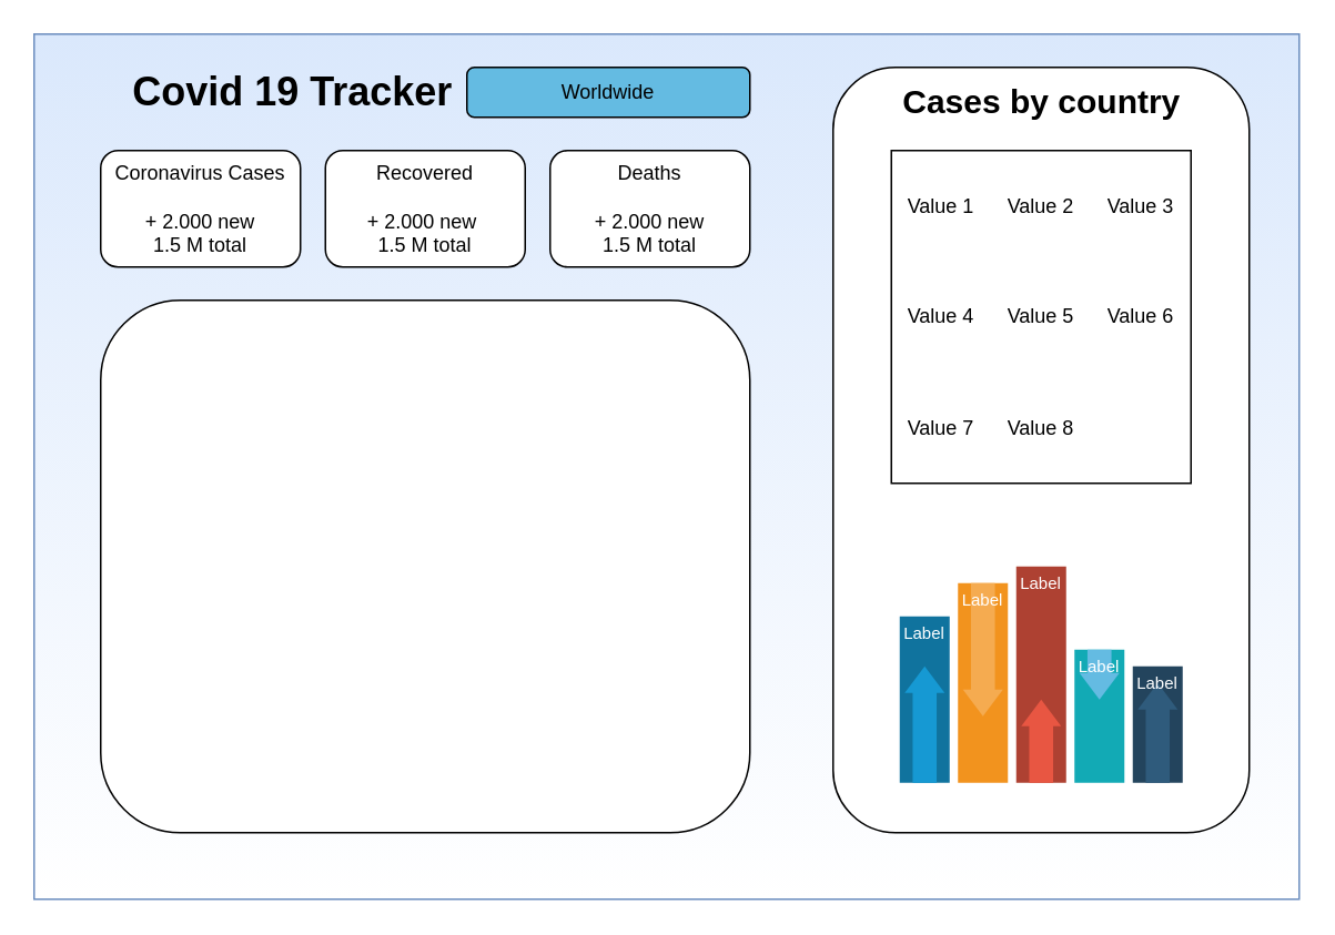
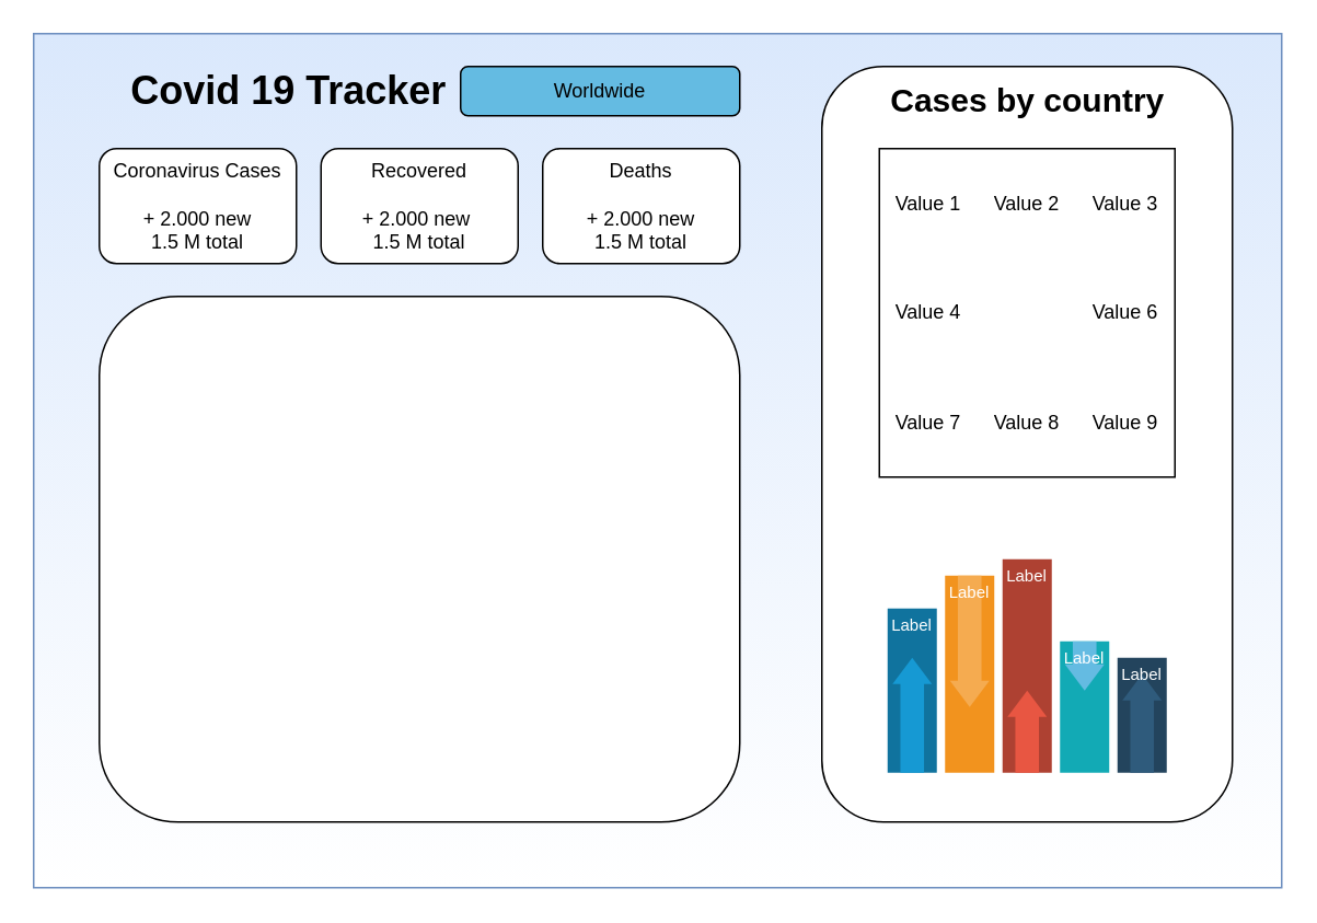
  <mxCell id="0" />
  <mxCell id="1" parent="0" />
  <mxCell id="2" value="" style="rounded=0;whiteSpace=wrap;html=1;strokeColor=#6c8ebf;glass=0;sketch=0;shadow=0;fillColor=#dae8fc;gradientColor=#ffffff;" vertex="1" parent="1"><mxGeometry x="20" y="20" width="760" height="520" as="geometry" /></mxCell>
  <mxCell id="3" value="Covid 19 Tracker" style="text;strokeColor=none;fillColor=none;html=1;fontSize=24;fontStyle=1;verticalAlign=middle;align=center;" vertex="1" parent="1"><mxGeometry x="125" y="35" width="100" height="40" as="geometry" /></mxCell>
  <mxCell id="4" value="Worldwide" style="rounded=1;whiteSpace=wrap;html=1;shadow=0;glass=0;sketch=0;fillColor=#64bbe2;" vertex="1" parent="1"><mxGeometry x="280" y="40" width="170" height="30" as="geometry" /></mxCell>
  <mxCell id="5" value="" style="rounded=1;whiteSpace=wrap;html=1;shadow=0;glass=0;sketch=0;fillColor=#ffffff;gradientColor=#ffffff;" vertex="1" parent="1"><mxGeometry x="60" y="180" width="390" height="320" as="geometry" /></mxCell>
  <mxCell id="6" value="Coronavirus Cases&lt;br&gt;&lt;br&gt;+ 2.000 new&lt;br&gt;1.5 M total" style="rounded=1;whiteSpace=wrap;html=1;shadow=0;glass=0;sketch=0;fillColor=#ffffff;gradientColor=#ffffff;" vertex="1" parent="1"><mxGeometry x="60" y="90" width="120" height="70" as="geometry" /></mxCell>
  <mxCell id="7" value="Recovered&lt;br&gt;&lt;br&gt;+ 2.000 new&amp;nbsp;&lt;br&gt;1.5 M total" style="rounded=1;whiteSpace=wrap;html=1;shadow=0;glass=0;sketch=0;fillColor=#ffffff;gradientColor=#ffffff;" vertex="1" parent="1"><mxGeometry x="195" y="90" width="120" height="70" as="geometry" /></mxCell>
  <mxCell id="8" value="Deaths&lt;br&gt;&lt;br&gt;+ 2.000 new&lt;br&gt;1.5 M total" style="rounded=1;whiteSpace=wrap;html=1;shadow=0;glass=0;sketch=0;fillColor=#ffffff;gradientColor=#ffffff;" vertex="1" parent="1"><mxGeometry x="330" y="90" width="120" height="70" as="geometry" /></mxCell>
  <mxCell id="9" value="" style="rounded=1;whiteSpace=wrap;html=1;shadow=0;glass=0;sketch=0;fillColor=#ffffff;gradientColor=#ffffff;" vertex="1" parent="1"><mxGeometry x="500" y="40" width="250" height="460" as="geometry" /></mxCell>
  <mxCell id="10" value="&lt;font style=&quot;font-size: 20px&quot;&gt;Cases by country&lt;/font&gt;" style="text;strokeColor=none;fillColor=none;html=1;fontSize=24;fontStyle=1;verticalAlign=middle;align=center;" vertex="1" parent="1"><mxGeometry x="575" y="40" width="100" height="40" as="geometry" /></mxCell>
  <mxCell id="11" value="" style="fillColor=#10739E;strokeColor=none;rounded=0;shadow=0;glass=0;sketch=0;" vertex="1" parent="1"><mxGeometry x="540" y="370" width="30" height="100" as="geometry" /></mxCell>
  <mxCell id="12" value="" style="shape=mxgraph.arrows2.arrow;dy=0.4;dx=16;notch=0;direction=north;fillColor=#1699D3;strokeColor=none;" vertex="1" parent="11"><mxGeometry x="3" y="30" width="24" height="70" as="geometry" /></mxCell>
  <mxCell id="13" value="Label" style="text;html=1;align=center;verticalAlign=middle;whiteSpace=wrap;fontColor=#FFFFFF;fontSize=10;" vertex="1" parent="11"><mxGeometry width="30" height="20" as="geometry" /></mxCell>
  <mxCell id="14" value="" style="fillColor=#F2931E;strokeColor=none;rounded=0;shadow=0;glass=0;sketch=0;" vertex="1" parent="1"><mxGeometry x="575" y="350" width="30" height="120" as="geometry" /></mxCell>
  <mxCell id="15" value="" style="shape=mxgraph.arrows2.arrow;dy=0.4;dx=16;notch=0;direction=south;fillColor=#F5AB50;strokeColor=none;" vertex="1" parent="14"><mxGeometry x="3" width="24" height="80" as="geometry" /></mxCell>
  <mxCell id="16" value="Label" style="text;html=1;align=center;verticalAlign=middle;whiteSpace=wrap;fontColor=#FFFFFF;fontSize=10;" vertex="1" parent="14"><mxGeometry width="30" height="20" as="geometry" /></mxCell>
  <mxCell id="17" value="" style="fillColor=#AE4132;strokeColor=none;rounded=0;shadow=0;glass=0;sketch=0;" vertex="1" parent="1"><mxGeometry x="610" y="340" width="30" height="130" as="geometry" /></mxCell>
  <mxCell id="18" value="" style="shape=mxgraph.arrows2.arrow;dy=0.4;dx=16;notch=0;direction=north;fillColor=#E85642;strokeColor=none;" vertex="1" parent="17"><mxGeometry x="3" y="80" width="24" height="50" as="geometry" /></mxCell>
  <mxCell id="19" value="Label" style="text;html=1;align=center;verticalAlign=middle;whiteSpace=wrap;fontColor=#FFFFFF;fontSize=10;" vertex="1" parent="17"><mxGeometry width="30" height="20" as="geometry" /></mxCell>
  <mxCell id="20" value="" style="fillColor=#12AAB5;strokeColor=none;rounded=0;shadow=0;glass=0;sketch=0;" vertex="1" parent="1"><mxGeometry x="645" y="390" width="30" height="80" as="geometry" /></mxCell>
  <mxCell id="21" value="" style="shape=mxgraph.arrows2.arrow;dy=0.4;dx=16;notch=0;direction=south;fillColor=#64BBE2;strokeColor=none;" vertex="1" parent="20"><mxGeometry x="3" width="24" height="30" as="geometry" /></mxCell>
  <mxCell id="22" value="Label" style="text;html=1;align=center;verticalAlign=middle;whiteSpace=wrap;fontColor=#FFFFFF;fontSize=10;" vertex="1" parent="20"><mxGeometry width="30" height="20" as="geometry" /></mxCell>
  <mxCell id="23" value="" style="fillColor=#23445D;strokeColor=none;rounded=0;shadow=0;glass=0;sketch=0;" vertex="1" parent="1"><mxGeometry x="680" y="400" width="30" height="70" as="geometry" /></mxCell>
  <mxCell id="24" value="" style="shape=mxgraph.arrows2.arrow;dy=0.4;dx=16;notch=0;direction=north;fillColor=#2F5B7C;strokeColor=none;" vertex="1" parent="23"><mxGeometry x="3" y="10" width="24" height="60" as="geometry" /></mxCell>
  <mxCell id="25" value="Label" style="text;html=1;align=center;verticalAlign=middle;whiteSpace=wrap;fontColor=#FFFFFF;fontSize=10;" vertex="1" parent="23"><mxGeometry width="30" height="20" as="geometry" /></mxCell>
  <mxCell id="26" value="" style="shape=image;html=1;verticalAlign=top;verticalLabelPosition=bottom;labelBackgroundColor=#ffffff;imageAspect=0;aspect=fixed;image=https://cdn4.iconfinder.com/data/icons/spread-of-disease-2/64/endemic-distribution-disease-map-world-128.png;rounded=0;shadow=0;glass=0;sketch=0;fillColor=#ffffff;gradientColor=#ffffff;" vertex="1" parent="1"><mxGeometry x="105" y="190" width="300" height="300" as="geometry" /></mxCell>
  <mxCell id="27" value="" style="shape=table;html=1;whiteSpace=wrap;startSize=0;container=1;collapsible=0;childLayout=tableLayout;columnLines=0;rowLines=0;rounded=0;shadow=0;glass=0;sketch=0;fillColor=#ffffff;gradientColor=#ffffff;" vertex="1" parent="1"><mxGeometry x="535" y="90" width="180" height="200" as="geometry" /></mxCell>
  <mxCell id="28" value="" style="shape=partialRectangle;html=1;whiteSpace=wrap;collapsible=0;dropTarget=0;pointerEvents=0;fillColor=none;top=0;left=0;bottom=0;right=0;points=[[0,0.5],[1,0.5]];portConstraint=eastwest;" vertex="1" parent="27"><mxGeometry width="180" height="67" as="geometry" /></mxCell>
  <mxCell id="29" value="Value 1" style="shape=partialRectangle;html=1;whiteSpace=wrap;connectable=0;fillColor=none;top=0;left=0;bottom=0;right=0;overflow=hidden;" vertex="1" parent="28"><mxGeometry width="60" height="67" as="geometry" /></mxCell>
  <mxCell id="30" value="Value 2" style="shape=partialRectangle;html=1;whiteSpace=wrap;connectable=0;fillColor=none;top=0;left=0;bottom=0;right=0;overflow=hidden;" vertex="1" parent="28"><mxGeometry x="60" width="60" height="67" as="geometry" /></mxCell>
  <mxCell id="31" value="Value 3" style="shape=partialRectangle;html=1;whiteSpace=wrap;connectable=0;fillColor=none;top=0;left=0;bottom=0;right=0;overflow=hidden;" vertex="1" parent="28"><mxGeometry x="120" width="60" height="67" as="geometry" /></mxCell>
  <mxCell id="32" value="" style="shape=partialRectangle;html=1;whiteSpace=wrap;collapsible=0;dropTarget=0;pointerEvents=0;fillColor=none;top=0;left=0;bottom=0;right=0;points=[[0,0.5],[1,0.5]];portConstraint=eastwest;" vertex="1" parent="27"><mxGeometry y="67" width="180" height="66" as="geometry" /></mxCell>
  <mxCell id="33" value="Value 4" style="shape=partialRectangle;html=1;whiteSpace=wrap;connectable=0;fillColor=none;top=0;left=0;bottom=0;right=0;overflow=hidden;" vertex="1" parent="32"><mxGeometry width="60" height="66" as="geometry" /></mxCell>
- <mxCell id="34" value="Value 5" style="shape=partialRectangle;html=1;whiteSpace=wrap;connectable=0;fillColor=none;top=0;left=0;bottom=0;right=0;overflow=hidden;" vertex="1" parent="32"><mxGeometry x="60" width="60" height="66" as="geometry" /></mxCell>
  <mxCell id="35" value="Value 6" style="shape=partialRectangle;html=1;whiteSpace=wrap;connectable=0;fillColor=none;top=0;left=0;bottom=0;right=0;overflow=hidden;" vertex="1" parent="32"><mxGeometry x="120" width="60" height="66" as="geometry" /></mxCell>
  <mxCell id="36" value="" style="shape=partialRectangle;html=1;whiteSpace=wrap;collapsible=0;dropTarget=0;pointerEvents=0;fillColor=none;top=0;left=0;bottom=0;right=0;points=[[0,0.5],[1,0.5]];portConstraint=eastwest;" vertex="1" parent="27"><mxGeometry y="133" width="180" height="67" as="geometry" /></mxCell>
  <mxCell id="37" value="Value 7" style="shape=partialRectangle;html=1;whiteSpace=wrap;connectable=0;fillColor=none;top=0;left=0;bottom=0;right=0;overflow=hidden;" vertex="1" parent="36"><mxGeometry width="60" height="67" as="geometry" /></mxCell>
  <mxCell id="38" value="Value 8" style="shape=partialRectangle;html=1;whiteSpace=wrap;connectable=0;fillColor=none;top=0;left=0;bottom=0;right=0;overflow=hidden;" vertex="1" parent="36"><mxGeometry x="60" width="60" height="67" as="geometry" /></mxCell>
+ <mxCell id="39" value="Value 9" style="shape=partialRectangle;html=1;whiteSpace=wrap;connectable=0;fillColor=none;top=0;left=0;bottom=0;right=0;overflow=hidden;" vertex="1" parent="36"><mxGeometry x="120" width="60" height="67" as="geometry" /></mxCell>
